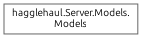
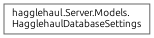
  digraph {
    rankdir=LR
    fontname=Ubuntu
-   n1 [color=grey40 fillcolor=white fontname=Ubuntu fontsize=10 height=0.2 label="hagglehaul.Server.Models.\lModels" shape=box style=filled width=0.4]
+   n1 [color=grey40 fillcolor=white fontname=Ubuntu fontsize=10 height=0.2 label="hagglehaul.Server.Models.\lHagglehaulDatabaseSettings" shape=box style=filled width=0.4]
  }
